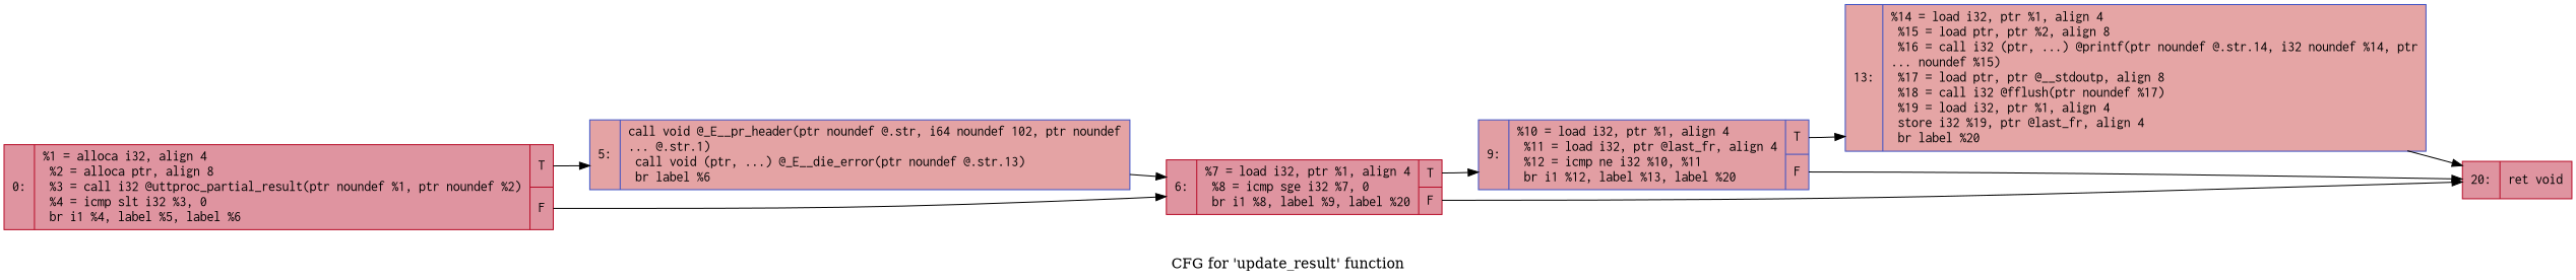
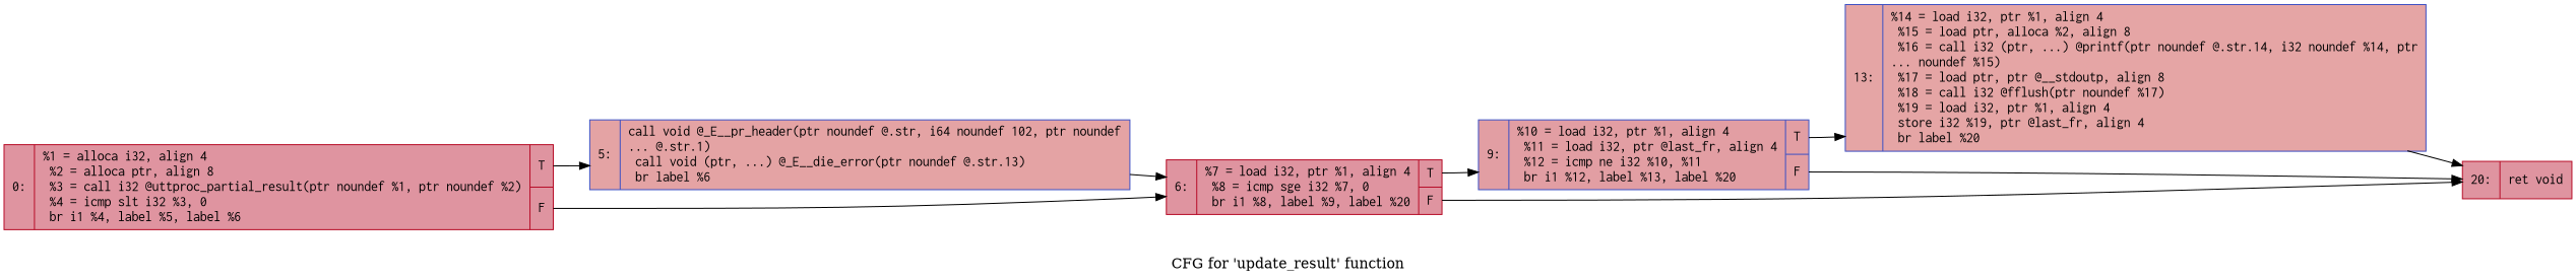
  digraph {
    label="CFG for 'update_result' function"
    rankdir=LR
    node [color="#b70d28ff" fillcolor="#b70d2870" fontname=Courier shape=record style=filled]
    edge [tailport=s0]
    n1 [label="{0:\l|  %1 = alloca i32, align 4\l  %2 = alloca ptr, align 8\l  %3 = call i32 @uttproc_partial_result(ptr noundef %1, ptr noundef %2)\l  %4 = icmp slt i32 %3, 0\l  br i1 %4, label %5, label %6\l|{<s0>T|<s1>F}}"]
    n2 [color="#3d50c3ff" fillcolor="#c32e3170" label="{5:\l|  call void @_E__pr_header(ptr noundef @.str, i64 noundef 102, ptr noundef\l... @.str.1)\l  call void (ptr, ...) @_E__die_error(ptr noundef @.str.13)\l  br label %6\l}"]
    n3 [label="{6:\l|  %7 = load i32, ptr %1, align 4\l  %8 = icmp sge i32 %7, 0\l  br i1 %8, label %9, label %20\l|{<s0>T|<s1>F}}"]
    n4 [color="#3d50c3ff" fillcolor="#be242e70" label="{9:\l|  %10 = load i32, ptr %1, align 4\l  %11 = load i32, ptr @last_fr, align 4\l  %12 = icmp ne i32 %10, %11\l  br i1 %12, label %13, label %20\l|{<s0>T|<s1>F}}"]
    n5 [label="{20:\l|  ret void\l}"]
-   n6 [color="#3d50c3ff" fillcolor="#c5333470" label="{13:\l|  %14 = load i32, ptr %1, align 4\l  %15 = load ptr, ptr %2, align 8\l  %16 = call i32 (ptr, ...) @printf(ptr noundef @.str.14, i32 noundef %14, ptr\l... noundef %15)\l  %17 = load ptr, ptr @__stdoutp, align 8\l  %18 = call i32 @fflush(ptr noundef %17)\l  %19 = load i32, ptr %1, align 4\l  store i32 %19, ptr @last_fr, align 4\l  br label %20\l}"]
+   n6 [color="#3d50c3ff" fillcolor="#c5333470" label="{13:\l|  %14 = load i32, ptr %1, align 4\l  %15 = load ptr, alloca %2, align 8\l  %16 = call i32 (ptr, ...) @printf(ptr noundef @.str.14, i32 noundef %14, ptr\l... noundef %15)\l  %17 = load ptr, ptr @__stdoutp, align 8\l  %18 = call i32 @fflush(ptr noundef %17)\l  %19 = load i32, ptr %1, align 4\l  store i32 %19, ptr @last_fr, align 4\l  br label %20\l}"]
    n1 -> n2
    n1 -> n3 [tailport=s1]
    n2 -> n3 [tailport=""]
    n3 -> n4
    n3 -> n5 [tailport=s1]
    n4 -> n5 [tailport=s1]
    n4 -> n6
    n6 -> n5 [tailport=""]
  }
